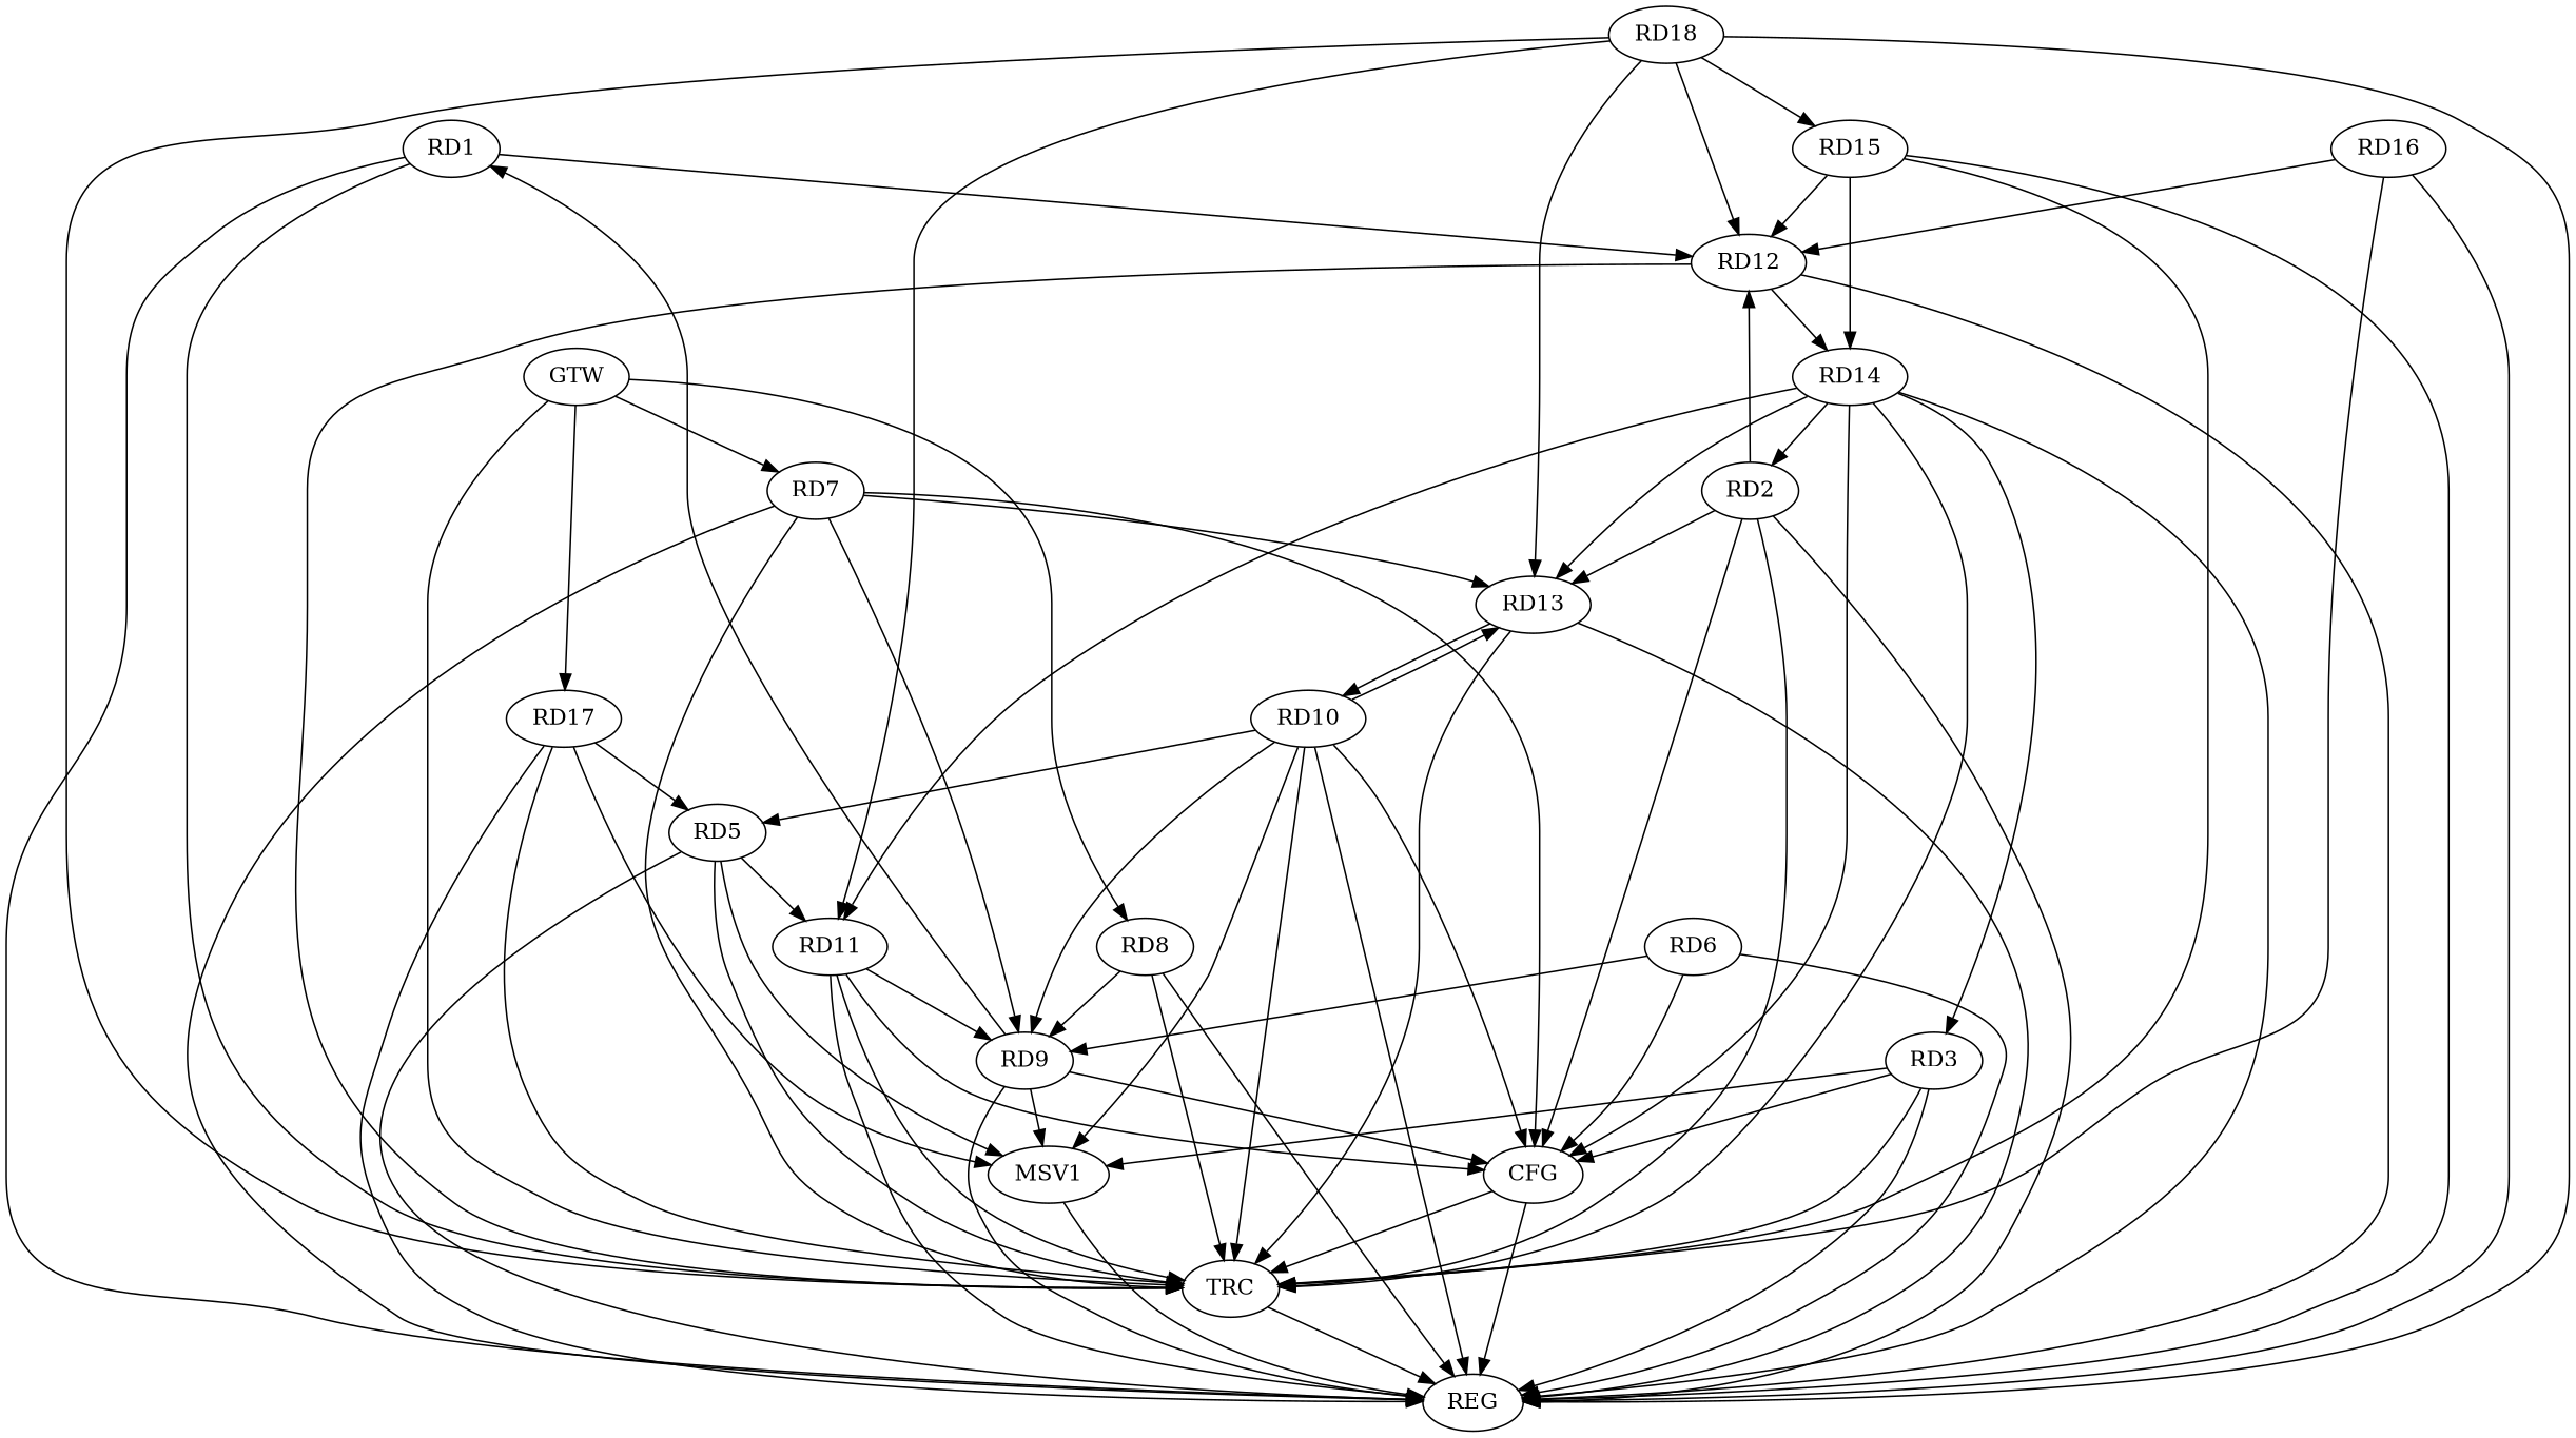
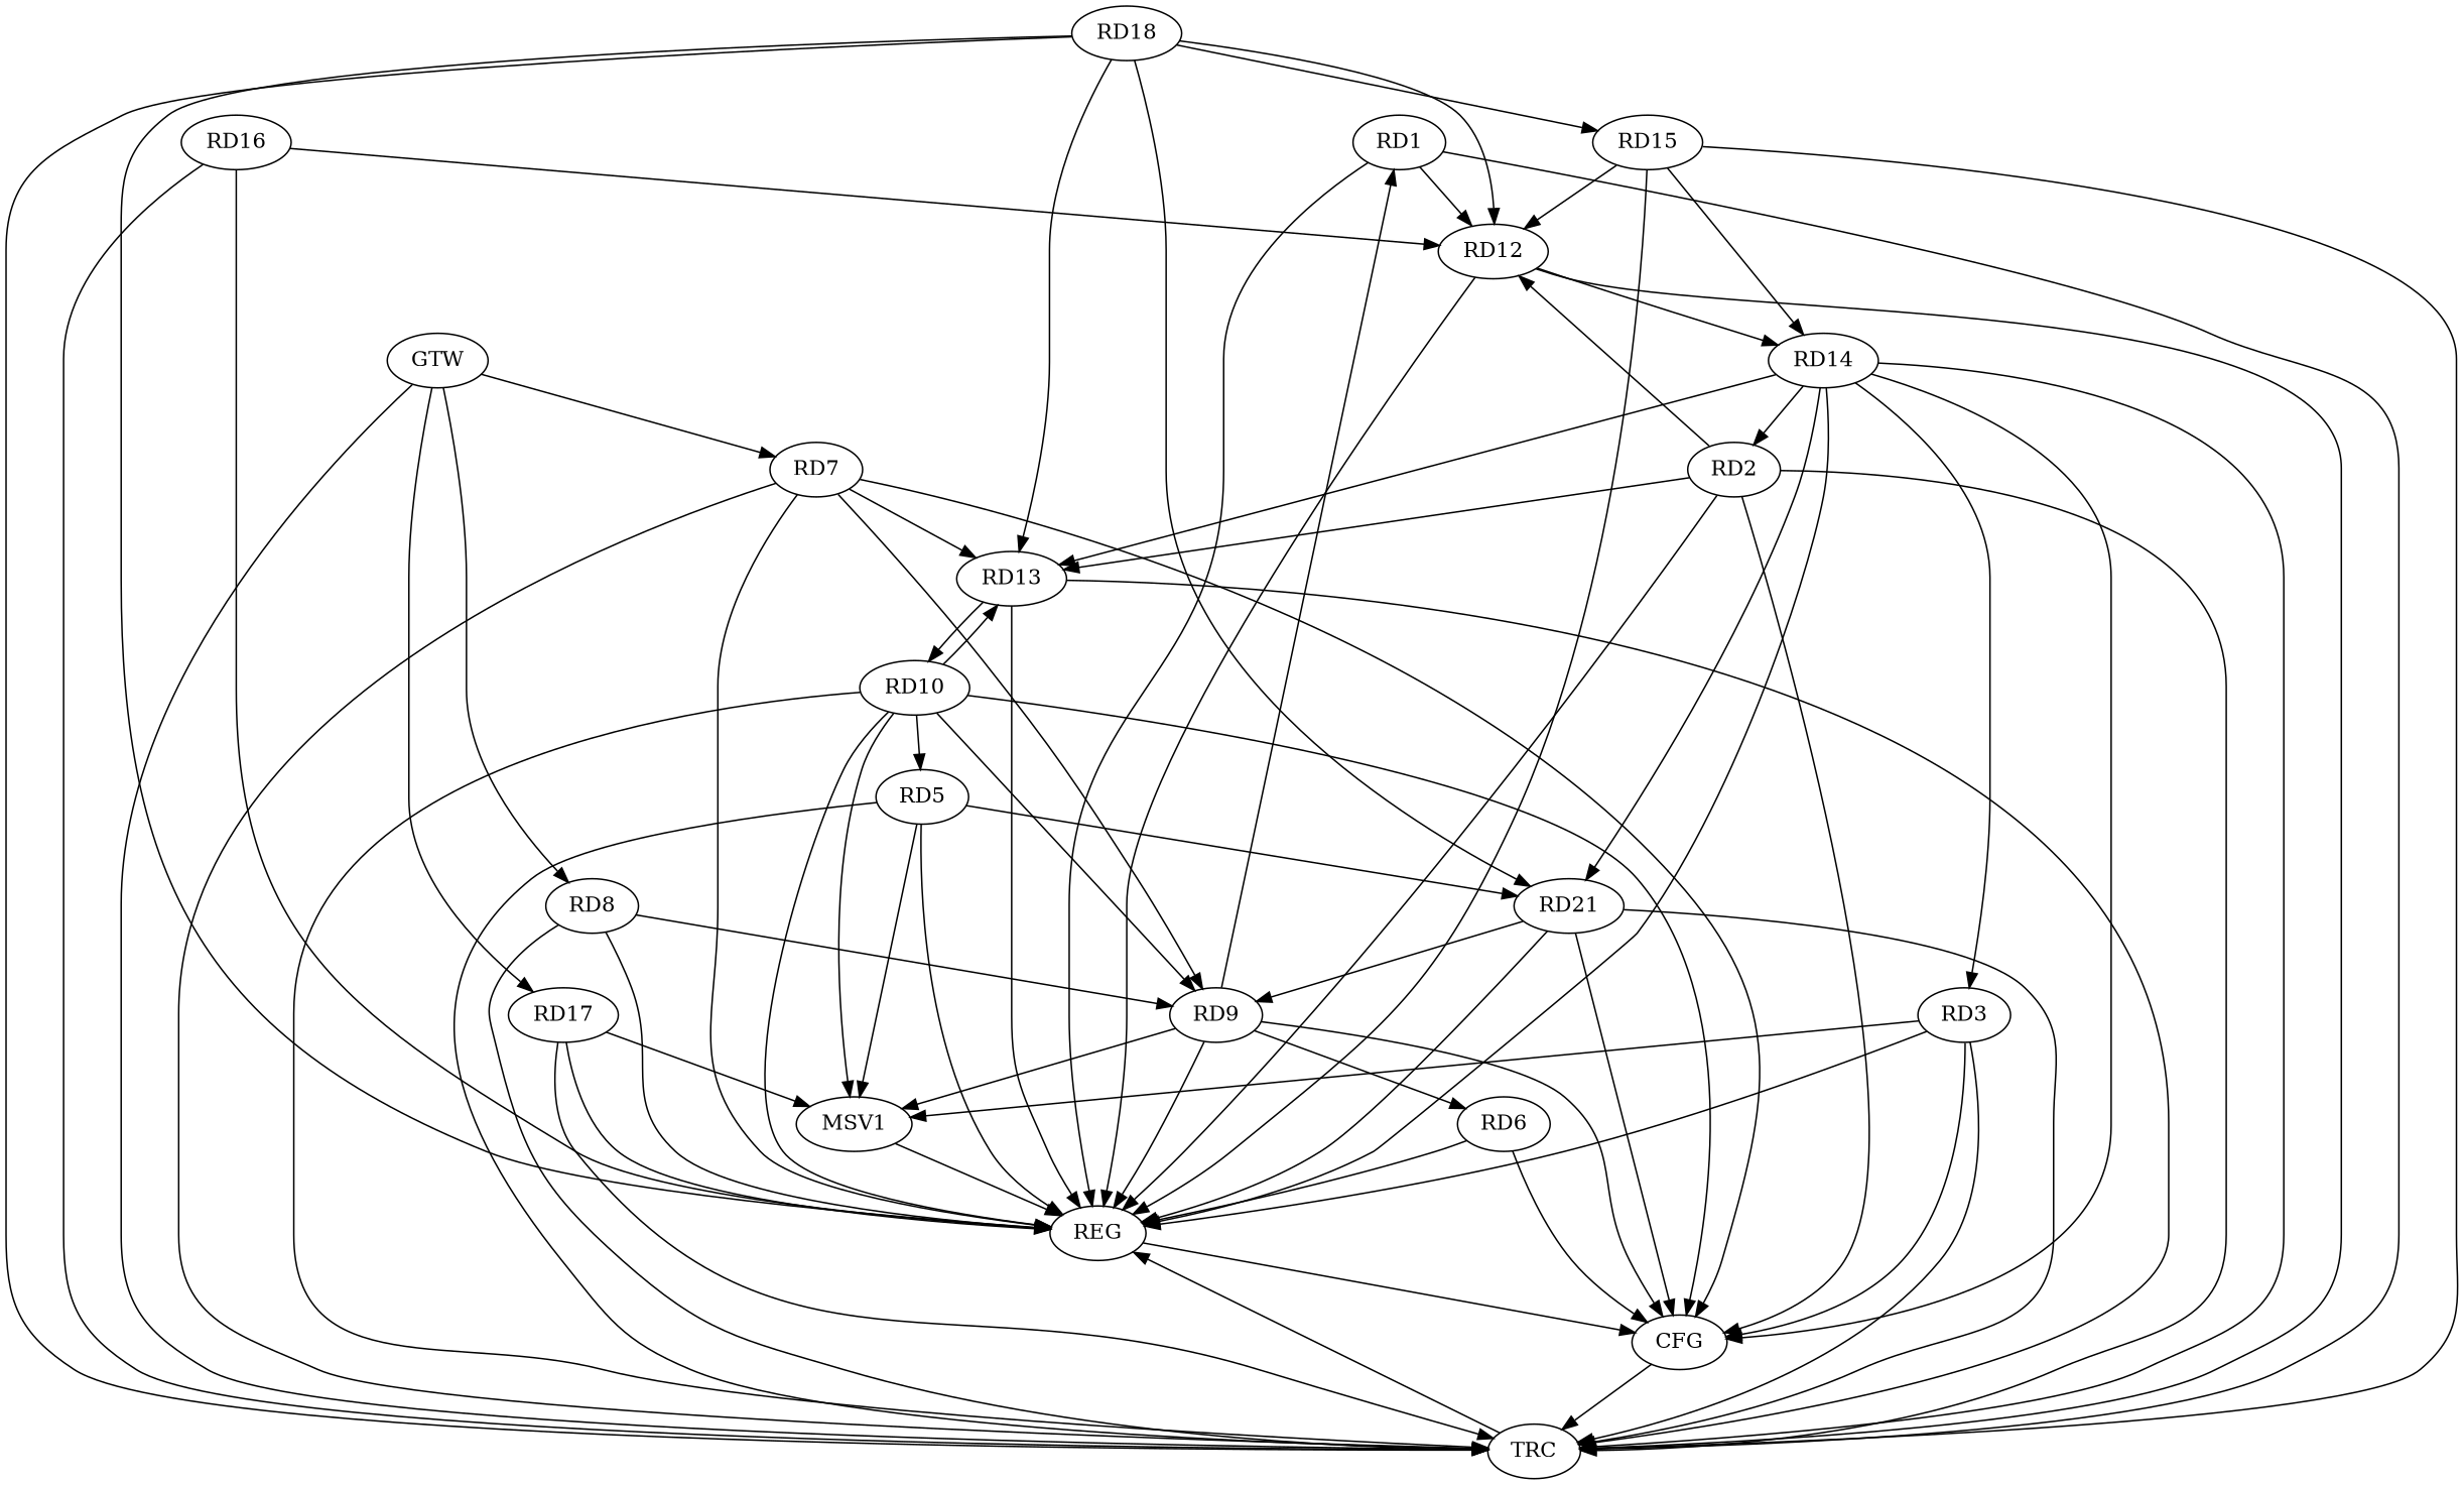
  strict digraph {
    fontname="DejaVu Serif"
    node [fontname="DejaVu Serif"]
    edge [fontname="DejaVu Serif"]
    n1 [label=RD1]
    n2 [label=RD12]
    n3 [label=REG]
    n4 [label=TRC]
    n5 [label=RD14]
    n6 [label=CFG]
    n7 [label=RD2]
    n8 [label=RD13]
    n9 [label=RD10]
    n10 [label=RD3]
    n11 [label=MSV1]
    n12 [label=RD5]
-   n13 [label=RD11]
+   n13 [label=RD21]
    n14 [label=RD9]
    n15 [label=RD6]
    n16 [label=RD7]
    n17 [label=RD8]
    n18 [label=RD15]
    n19 [label=RD16]
    n20 [label=RD17]
    n21 [label=RD18]
    n22 [label=GTW]
    n1 -> n2
    n1 -> n3
    n1 -> n4
    n2 -> n3
    n2 -> n4
    n2 -> n5
-   n6 -> n3
+   n3 -> n6
    n4 -> n3
    n5 -> n3
    n5 -> n4
    n5 -> n6
    n5 -> n7
    n5 -> n8
    n5 -> n10
    n5 -> n13
    n6 -> n4
    n7 -> n2
    n7 -> n3
    n7 -> n4
    n7 -> n6
    n7 -> n8
    n8 -> n3
    n8 -> n4
    n8 -> n9
    n9 -> n3
    n9 -> n4
    n9 -> n6
    n9 -> n8
    n9 -> n11
    n9 -> n12
    n9 -> n14
    n10 -> n3
    n10 -> n4
    n10 -> n6
    n10 -> n11
    n11 -> n3
    n12 -> n3
    n12 -> n4
    n12 -> n11
    n12 -> n13
    n13 -> n3
    n13 -> n4
    n13 -> n6
    n13 -> n14
    n14 -> n1
    n14 -> n3
    n14 -> n6
    n14 -> n11
-   n15 -> n14
+   n14 -> n15
    n15 -> n3
    n15 -> n6
    n16 -> n3
    n16 -> n4
    n16 -> n6
    n16 -> n8
    n16 -> n14
    n17 -> n3
    n17 -> n4
    n17 -> n14
    n18 -> n2
    n18 -> n3
    n18 -> n4
    n18 -> n5
    n19 -> n2
    n19 -> n3
    n19 -> n4
    n20 -> n3
    n20 -> n4
    n20 -> n11
-   n20 -> n12
    n21 -> n2
    n21 -> n3
    n21 -> n4
    n21 -> n8
    n21 -> n13
    n21 -> n18
    n22 -> n4
    n22 -> n16
    n22 -> n17
    n22 -> n20
  }
